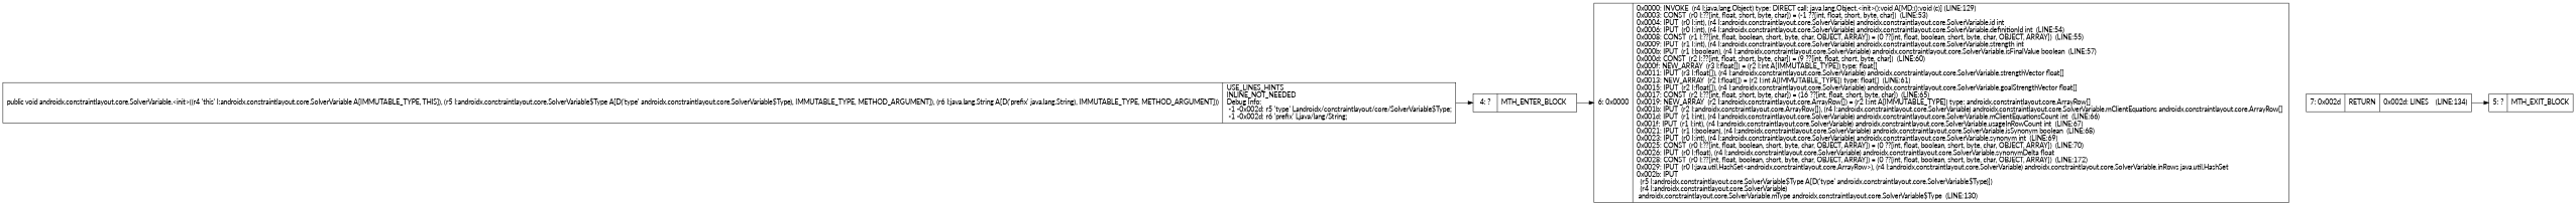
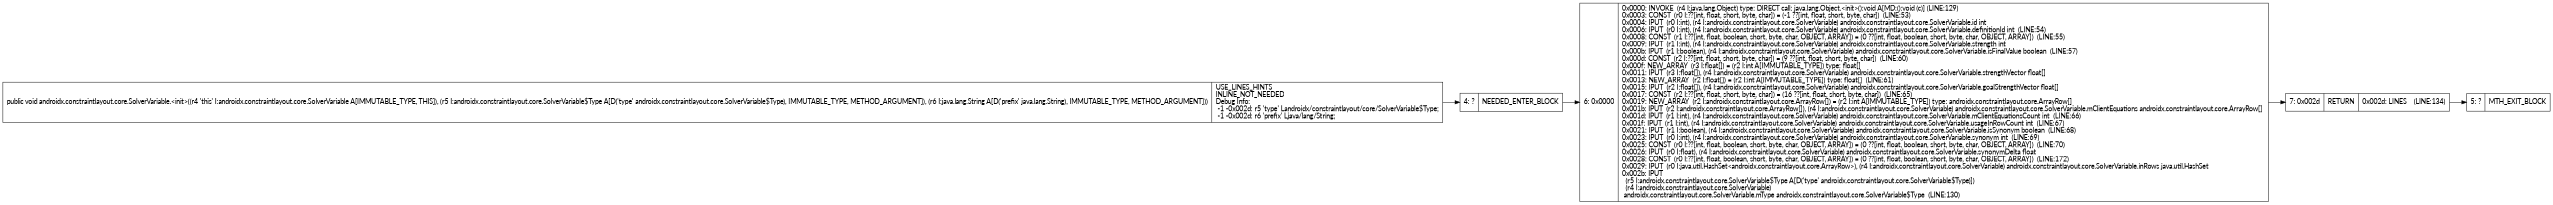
  digraph {
    fontname=Lato
    rankdir=LR
    node [fontname=Lato shape=record]
    edge [fontname=Lato]
-   n1 [label="{4\:\ ?|MTH_ENTER_BLOCK\l}"]
+   n1 [label="{4\:\ ?|NEEDED_ENTER_BLOCK\l}"]
    n2 [label="{6\:\ 0x0000|0x0000: INVOKE  (r4 I:java.lang.Object) type: DIRECT call: java.lang.Object.\<init\>():void A[MD:():void (c)] (LINE:129)\l0x0003: CONST  (r0 I:??[int, float, short, byte, char]) = (\-1 ??[int, float, short, byte, char])  (LINE:53)\l0x0004: IPUT  (r0 I:int), (r4 I:androidx.constraintlayout.core.SolverVariable) androidx.constraintlayout.core.SolverVariable.id int \l0x0006: IPUT  (r0 I:int), (r4 I:androidx.constraintlayout.core.SolverVariable) androidx.constraintlayout.core.SolverVariable.definitionId int  (LINE:54)\l0x0008: CONST  (r1 I:??[int, float, boolean, short, byte, char, OBJECT, ARRAY]) = (0 ??[int, float, boolean, short, byte, char, OBJECT, ARRAY])  (LINE:55)\l0x0009: IPUT  (r1 I:int), (r4 I:androidx.constraintlayout.core.SolverVariable) androidx.constraintlayout.core.SolverVariable.strength int \l0x000b: IPUT  (r1 I:boolean), (r4 I:androidx.constraintlayout.core.SolverVariable) androidx.constraintlayout.core.SolverVariable.isFinalValue boolean  (LINE:57)\l0x000d: CONST  (r2 I:??[int, float, short, byte, char]) = (9 ??[int, float, short, byte, char])  (LINE:60)\l0x000f: NEW_ARRAY  (r3 I:float[]) = (r2 I:int A[IMMUTABLE_TYPE]) type: float[] \l0x0011: IPUT  (r3 I:float[]), (r4 I:androidx.constraintlayout.core.SolverVariable) androidx.constraintlayout.core.SolverVariable.strengthVector float[] \l0x0013: NEW_ARRAY  (r2 I:float[]) = (r2 I:int A[IMMUTABLE_TYPE]) type: float[]  (LINE:61)\l0x0015: IPUT  (r2 I:float[]), (r4 I:androidx.constraintlayout.core.SolverVariable) androidx.constraintlayout.core.SolverVariable.goalStrengthVector float[] \l0x0017: CONST  (r2 I:??[int, float, short, byte, char]) = (16 ??[int, float, short, byte, char])  (LINE:65)\l0x0019: NEW_ARRAY  (r2 I:androidx.constraintlayout.core.ArrayRow[]) = (r2 I:int A[IMMUTABLE_TYPE]) type: androidx.constraintlayout.core.ArrayRow[] \l0x001b: IPUT  (r2 I:androidx.constraintlayout.core.ArrayRow[]), (r4 I:androidx.constraintlayout.core.SolverVariable) androidx.constraintlayout.core.SolverVariable.mClientEquations androidx.constraintlayout.core.ArrayRow[] \l0x001d: IPUT  (r1 I:int), (r4 I:androidx.constraintlayout.core.SolverVariable) androidx.constraintlayout.core.SolverVariable.mClientEquationsCount int  (LINE:66)\l0x001f: IPUT  (r1 I:int), (r4 I:androidx.constraintlayout.core.SolverVariable) androidx.constraintlayout.core.SolverVariable.usageInRowCount int  (LINE:67)\l0x0021: IPUT  (r1 I:boolean), (r4 I:androidx.constraintlayout.core.SolverVariable) androidx.constraintlayout.core.SolverVariable.isSynonym boolean  (LINE:68)\l0x0023: IPUT  (r0 I:int), (r4 I:androidx.constraintlayout.core.SolverVariable) androidx.constraintlayout.core.SolverVariable.synonym int  (LINE:69)\l0x0025: CONST  (r0 I:??[int, float, boolean, short, byte, char, OBJECT, ARRAY]) = (0 ??[int, float, boolean, short, byte, char, OBJECT, ARRAY])  (LINE:70)\l0x0026: IPUT  (r0 I:float), (r4 I:androidx.constraintlayout.core.SolverVariable) androidx.constraintlayout.core.SolverVariable.synonymDelta float \l0x0028: CONST  (r0 I:??[int, float, boolean, short, byte, char, OBJECT, ARRAY]) = (0 ??[int, float, boolean, short, byte, char, OBJECT, ARRAY])  (LINE:172)\l0x0029: IPUT  (r0 I:java.util.HashSet\<androidx.constraintlayout.core.ArrayRow\>), (r4 I:androidx.constraintlayout.core.SolverVariable) androidx.constraintlayout.core.SolverVariable.inRows java.util.HashSet \l0x002b: IPUT  \l  (r5 I:androidx.constraintlayout.core.SolverVariable$Type A[D('type' androidx.constraintlayout.core.SolverVariable$Type)])\l  (r4 I:androidx.constraintlayout.core.SolverVariable)\l androidx.constraintlayout.core.SolverVariable.mType androidx.constraintlayout.core.SolverVariable$Type  (LINE:130)\l}"]
    n3 [label="{7\:\ 0x002d|RETURN\l|0x002d: LINES    (LINE:134)\l}"]
    n4 [label="{5\:\ ?|MTH_EXIT_BLOCK\l}"]
    n5 [label="{public void androidx.constraintlayout.core.SolverVariable.\<init\>((r4 'this' I:androidx.constraintlayout.core.SolverVariable A[IMMUTABLE_TYPE, THIS]), (r5 I:androidx.constraintlayout.core.SolverVariable$Type A[D('type' androidx.constraintlayout.core.SolverVariable$Type), IMMUTABLE_TYPE, METHOD_ARGUMENT]), (r6 I:java.lang.String A[D('prefix' java.lang.String), IMMUTABLE_TYPE, METHOD_ARGUMENT]))  | USE_LINES_HINTS\lINLINE_NOT_NEEDED\lDebug Info:\l  \-1 \-0x002d: r5 'type' Landroidx\/constraintlayout\/core\/SolverVariable$Type;\l  \-1 \-0x002d: r6 'prefix' Ljava\/lang\/String;\l}"]
    n1 -> n2
+   n2 -> n3
    n3 -> n4
    n5 -> n1
  }
